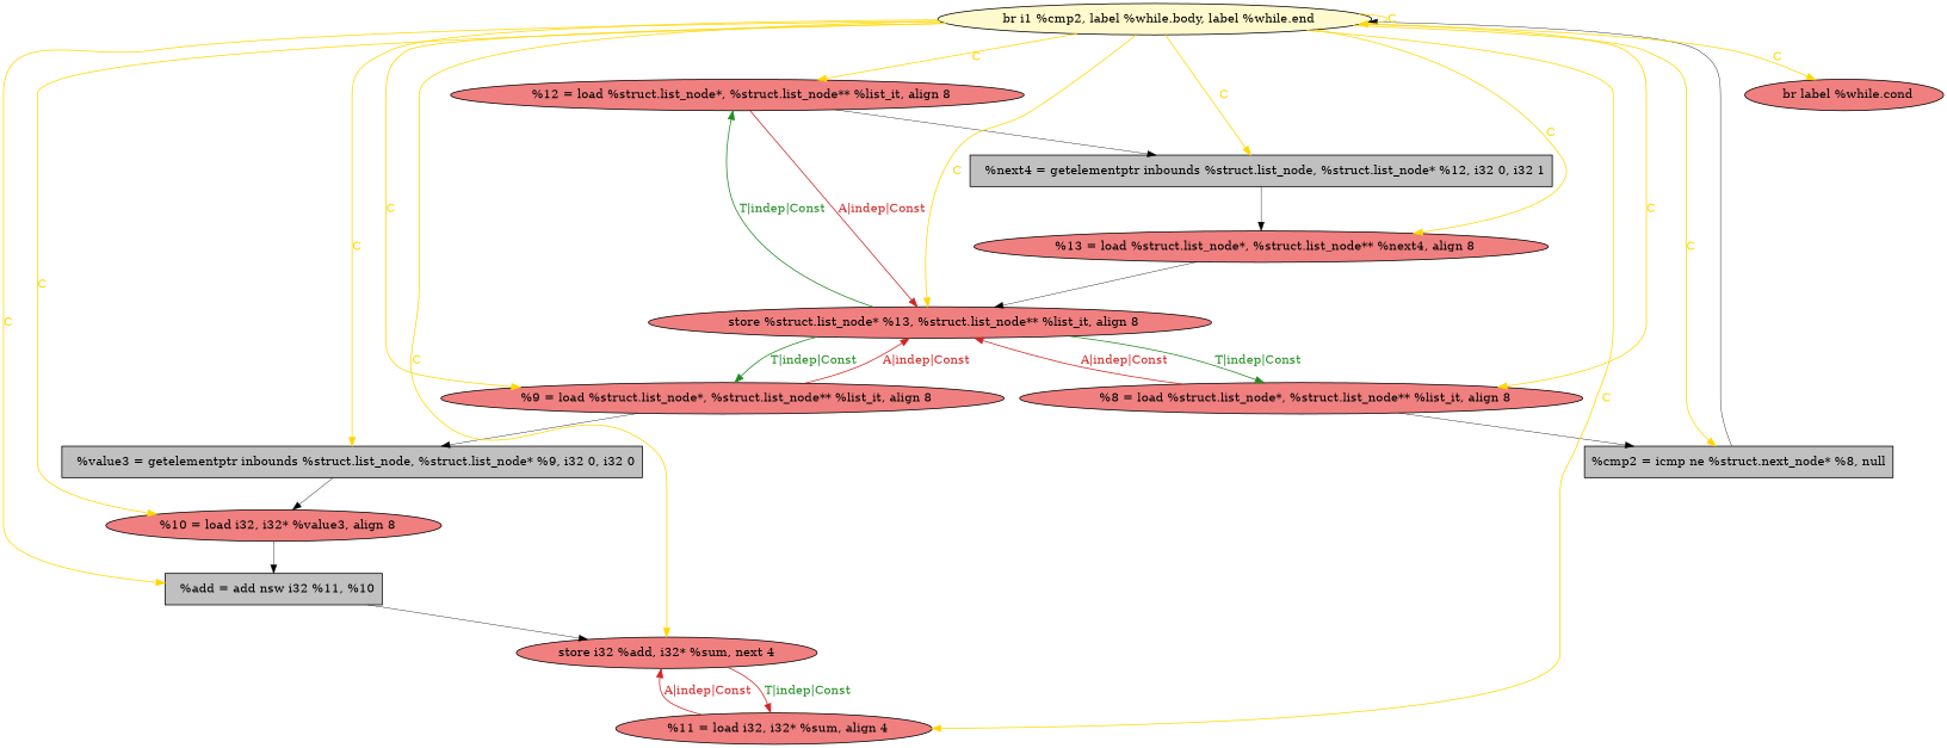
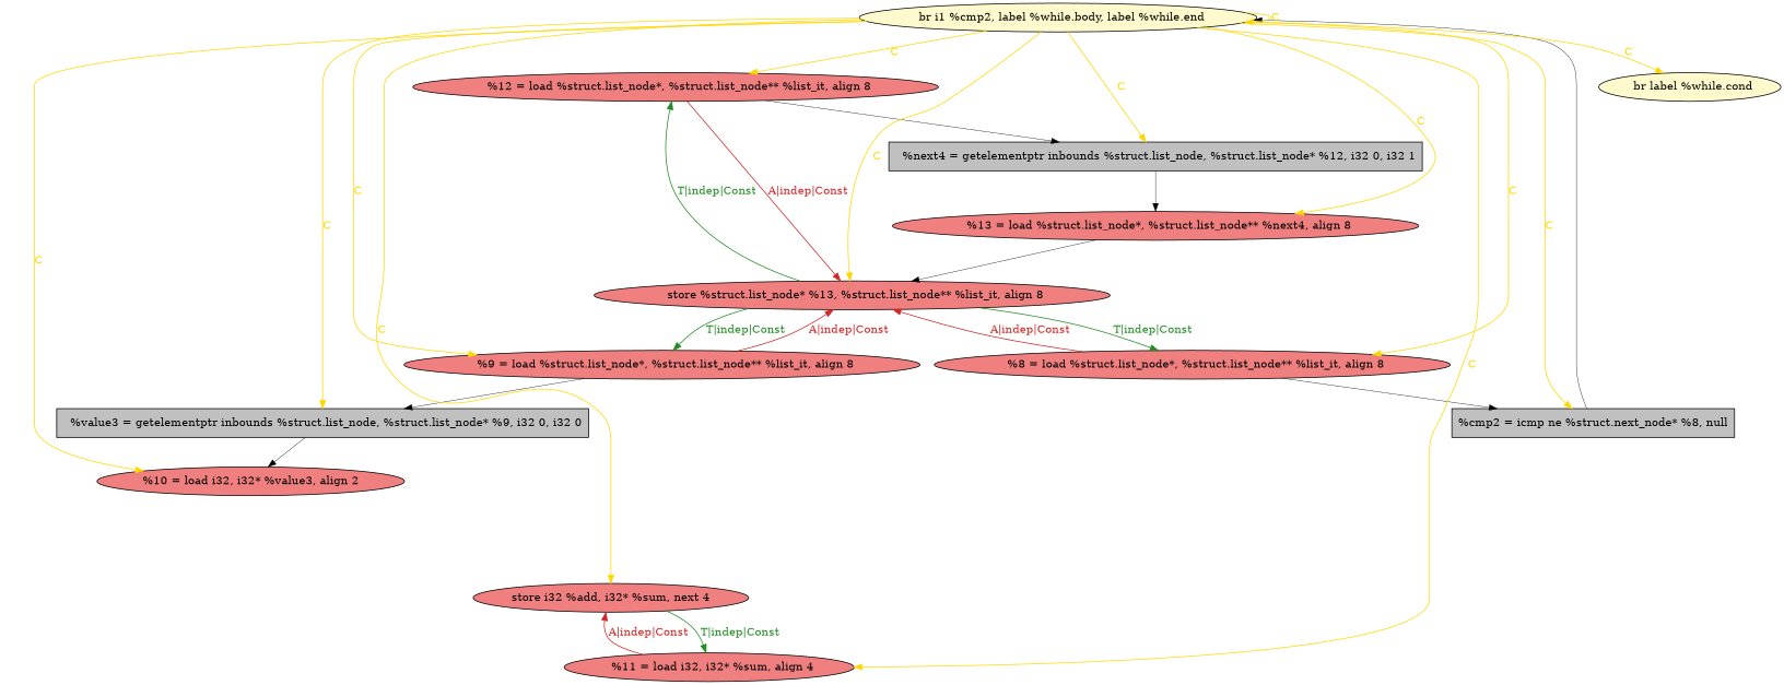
  digraph {
    node [fillcolor=lightcoral shape=ellipse style=filled]
    edge [color=gold fontcolor=gold penwidth=1.0 style=solid]
-   n1 [fillcolor=grey label="  %add = add nsw i32 %11, %10" shape=rectangle]
    n2 [label="store i32 %add, i32* %sum, next 4"]
    n3 [label="  %11 = load i32, i32* %sum, align 4"]
    n4 [label="  %12 = load %struct.list_node*, %struct.list_node** %list_it, align 8"]
    n5 [label="  store %struct.list_node* %13, %struct.list_node** %list_it, align 8"]
    n6 [fillcolor=grey label="  %next4 = getelementptr inbounds %struct.list_node, %struct.list_node* %12, i32 0, i32 1" shape=rectangle]
    n7 [label="  %9 = load %struct.list_node*, %struct.list_node** %list_it, align 8"]
    n8 [label="  %8 = load %struct.list_node*, %struct.list_node** %list_it, align 8"]
    n9 [label="  %13 = load %struct.list_node*, %struct.list_node** %next4, align 8"]
    n10 [fillcolor=grey label="  %value3 = getelementptr inbounds %struct.list_node, %struct.list_node* %9, i32 0, i32 0" shape=rectangle]
    n11 [fillcolor=grey label="%cmp2 = icmp ne %struct.next_node* %8, null" shape=rectangle]
-   n12 [label="  br label %while.cond"]
-   n13 [label="  %10 = load i32, i32* %value3, align 8"]
+   n12 [fillcolor=lemonchiffon label="  br label %while.cond"]
+   n13 [label="%10 = load i32, i32* %value3, align 2"]
    n14 [fillcolor=lemonchiffon label="  br i1 %cmp2, label %while.body, label %while.end"]
-   n1 -> n2 [color=black fontcolor=black penwidth=0.5]
-   n2 -> n3 [color=firebrick3 fontcolor=forestgreen label="T|indep|Const"]
+   n2 -> n3 [color=forestgreen fontcolor=forestgreen label="T|indep|Const"]
    n3 -> n2 [color=firebrick3 fontcolor=firebrick3 label="A|indep|Const"]
    n4 -> n5 [color=firebrick3 fontcolor=firebrick3 label="A|indep|Const"]
    n4 -> n6 [color=black fontcolor=black penwidth=0.5]
    n5 -> n4 [color=forestgreen fontcolor=forestgreen label="T|indep|Const"]
    n5 -> n7 [color=forestgreen fontcolor=forestgreen label="T|indep|Const"]
    n5 -> n8 [color=forestgreen fontcolor=forestgreen label="T|indep|Const"]
    n6 -> n9 [color=black fontcolor=black penwidth=0.5]
    n7 -> n5 [color=firebrick3 fontcolor=firebrick3 label="A|indep|Const"]
    n7 -> n10 [color=black fontcolor=black penwidth=0.5]
    n8 -> n5 [color=firebrick3 fontcolor=firebrick3 label="A|indep|Const"]
    n8 -> n11 [color=black fontcolor=black penwidth=0.5]
    n9 -> n5 [color=black fontcolor=black penwidth=0.5]
    n10 -> n13 [color=black fontcolor=black penwidth=0.5]
    n11 -> n14 [color=black fontcolor=black penwidth=0.5]
-   n13 -> n1 [color=black fontcolor=black penwidth=0.5]
-   n14 -> n1 [label=C]
    n14 -> n2 [label=C]
    n14 -> n3 [label=C]
    n14 -> n4 [label=C]
    n14 -> n5 [label=C]
    n14 -> n6 [label=C]
    n14 -> n7 [label=C]
    n14 -> n8 [label=C]
    n14 -> n9 [label=C]
    n14 -> n10 [label=C]
    n14 -> n11 [label=C]
    n14 -> n12 [label=C]
    n14 -> n13 [label=C]
    n14 -> n14 [label=C]
  }
